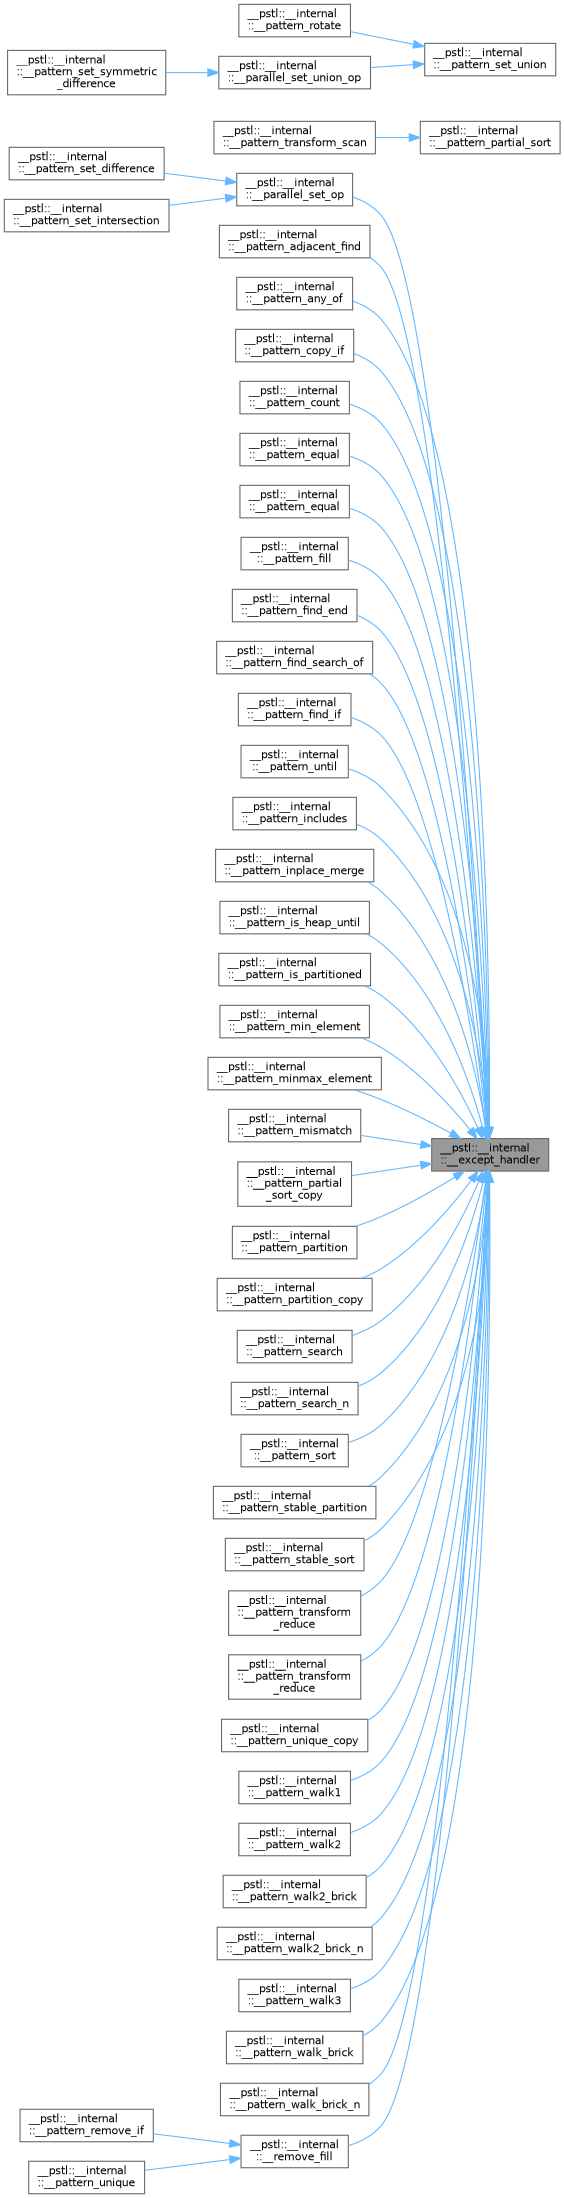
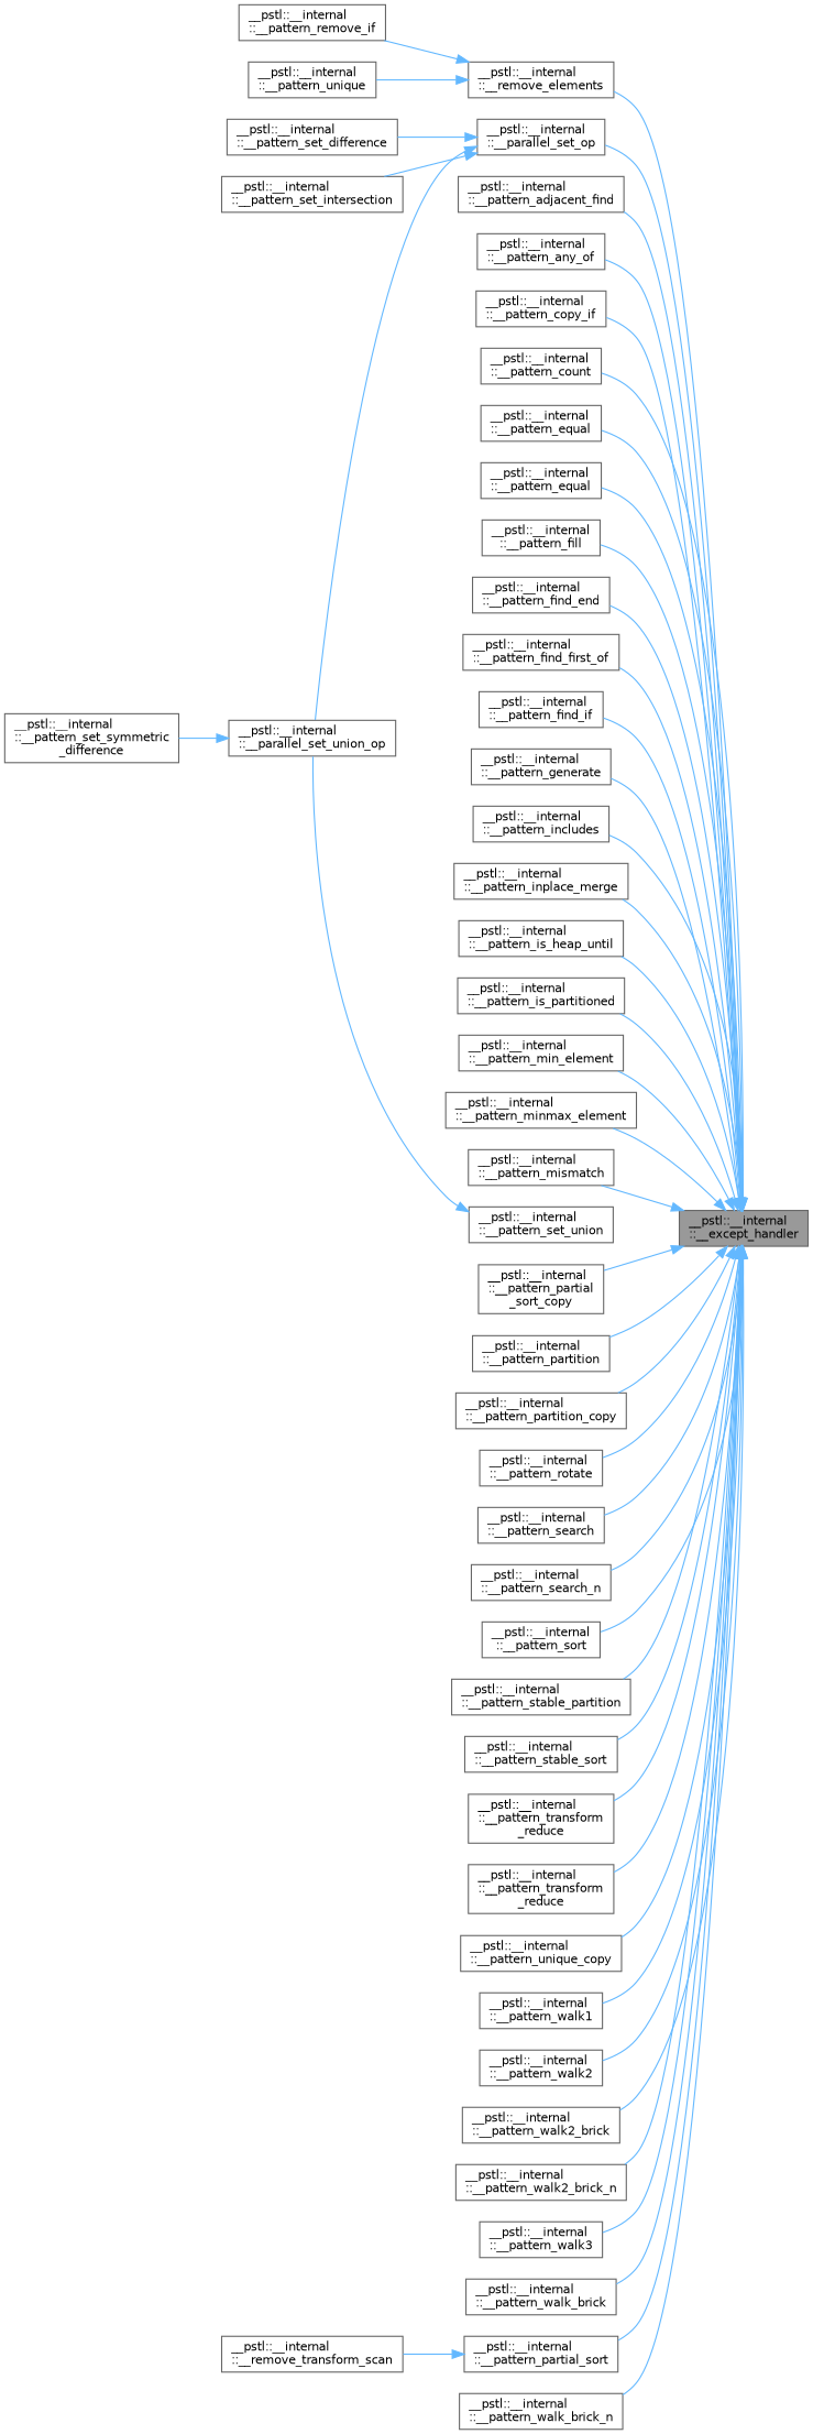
  digraph {
    rankdir=RL
    node [color=grey40 fillcolor=white fontname=Helvetica fontsize=10 shape=box style=filled]
    edge [color=steelblue1 dir=back fontname=Helvetica fontsize=10 labelfontname=Helvetica labelfontsize=10 style=solid]
    n1 [color=gray40 fillcolor=grey60 fontcolor=black height=0.2 label="__pstl::__internal\l::__except_handler" width=0.4]
    n2 [height=0.2 label="__pstl::__internal\l::__parallel_set_op" width=0.4]
    n3 [height=0.2 label="__pstl::__internal\l::__pattern_adjacent_find" width=0.4]
    n4 [height=0.2 label="__pstl::__internal\l::__pattern_any_of" width=0.4]
    n5 [height=0.2 label="__pstl::__internal\l::__pattern_copy_if" width=0.4]
    n6 [height=0.2 label="__pstl::__internal\l::__pattern_count" width=0.4]
    n7 [height=0.2 label="__pstl::__internal\l::__pattern_equal" width=0.4]
    n8 [height=0.2 label="__pstl::__internal\l::__pattern_equal" width=0.4]
    n9 [height=0.2 label="__pstl::__internal\l::__pattern_fill" width=0.4]
    n10 [height=0.2 label="__pstl::__internal\l::__pattern_find_end" width=0.4]
-   n11 [height=0.2 label="__pstl::__internal\l::__pattern_find_search_of" width=0.4]
+   n11 [height=0.2 label="__pstl::__internal\l::__pattern_find_first_of" width=0.4]
    n12 [height=0.2 label="__pstl::__internal\l::__pattern_find_if" width=0.4]
-   n13 [height=0.2 label="__pstl::__internal\l::__pattern_until" width=0.4]
+   n13 [height=0.2 label="__pstl::__internal\l::__pattern_generate" width=0.4]
    n14 [height=0.2 label="__pstl::__internal\l::__pattern_includes" width=0.4]
    n15 [height=0.2 label="__pstl::__internal\l::__pattern_inplace_merge" width=0.4]
    n16 [height=0.2 label="__pstl::__internal\l::__pattern_is_heap_until" width=0.4]
    n17 [height=0.2 label="__pstl::__internal\l::__pattern_is_partitioned" width=0.4]
    n18 [height=0.2 label="__pstl::__internal\l::__pattern_min_element" width=0.4]
    n19 [height=0.2 label="__pstl::__internal\l::__pattern_minmax_element" width=0.4]
    n20 [height=0.2 label="__pstl::__internal\l::__pattern_mismatch" width=0.4]
    n21 [height=0.2 label="__pstl::__internal\l::__pattern_partial_sort" width=0.4]
    n22 [height=0.2 label="__pstl::__internal\l::__pattern_partial\l_sort_copy" width=0.4]
    n23 [height=0.2 label="__pstl::__internal\l::__pattern_partition" width=0.4]
    n24 [height=0.2 label="__pstl::__internal\l::__pattern_partition_copy" width=0.4]
    n25 [height=0.2 label="__pstl::__internal\l::__pattern_rotate" width=0.4]
    n26 [height=0.2 label="__pstl::__internal\l::__pattern_search" width=0.4]
    n27 [height=0.2 label="__pstl::__internal\l::__pattern_search_n" width=0.4]
    n28 [height=0.2 label="__pstl::__internal\l::__pattern_sort" width=0.4]
    n29 [height=0.2 label="__pstl::__internal\l::__pattern_stable_partition" width=0.4]
    n30 [height=0.2 label="__pstl::__internal\l::__pattern_stable_sort" width=0.4]
    n31 [height=0.2 label="__pstl::__internal\l::__pattern_transform\l_reduce" width=0.4]
    n32 [height=0.2 label="__pstl::__internal\l::__pattern_transform\l_reduce" width=0.4]
    n33 [height=0.2 label="__pstl::__internal\l::__pattern_unique_copy" width=0.4]
    n34 [height=0.2 label="__pstl::__internal\l::__pattern_walk1" width=0.4]
    n35 [height=0.2 label="__pstl::__internal\l::__pattern_walk2" width=0.4]
    n36 [height=0.2 label="__pstl::__internal\l::__pattern_walk2_brick" width=0.4]
    n37 [height=0.2 label="__pstl::__internal\l::__pattern_walk2_brick_n" width=0.4]
    n38 [height=0.2 label="__pstl::__internal\l::__pattern_walk3" width=0.4]
    n39 [height=0.2 label="__pstl::__internal\l::__pattern_walk_brick" width=0.4]
    n40 [height=0.2 label="__pstl::__internal\l::__pattern_walk_brick_n" width=0.4]
-   n41 [height=0.2 label="__pstl::__internal\l::__remove_fill" width=0.4]
+   n41 [height=0.2 label="__pstl::__internal\l::__remove_elements" width=0.4]
    n42 [height=0.2 label="__pstl::__internal\l::__parallel_set_union_op" width=0.4]
    n43 [height=0.2 label="__pstl::__internal\l::__pattern_set_difference" width=0.4]
    n44 [height=0.2 label="__pstl::__internal\l::__pattern_set_intersection" width=0.4]
-   n45 [height=0.2 label="__pstl::__internal\l::__pattern_transform_scan" width=0.4]
+   n45 [height=0.2 label="__pstl::__internal\l::__remove_transform_scan" width=0.4]
    n46 [height=0.2 label="__pstl::__internal\l::__pattern_remove_if" width=0.4]
    n47 [height=0.2 label="__pstl::__internal\l::__pattern_unique" width=0.4]
    n48 [height=0.2 label="__pstl::__internal\l::__pattern_set_symmetric\l_difference" width=0.4]
    n49 [height=0.2 label="__pstl::__internal\l::__pattern_set_union" width=0.4]
    n1 -> n2
    n1 -> n3
    n1 -> n4
    n1 -> n5
    n1 -> n6
    n1 -> n7
    n1 -> n8
    n1 -> n9
    n1 -> n10
    n1 -> n11
    n1 -> n12
    n1 -> n13
    n1 -> n14
    n1 -> n15
    n1 -> n16
    n1 -> n17
    n1 -> n18
    n1 -> n19
    n1 -> n20
+   n1 -> n21
    n1 -> n22
    n1 -> n23
    n1 -> n24
-   n49 -> n25
+   n1 -> n25
    n1 -> n26
    n1 -> n27
    n1 -> n28
    n1 -> n29
    n1 -> n30
    n1 -> n31
    n1 -> n32
    n1 -> n33
    n1 -> n34
    n1 -> n35
    n1 -> n36
    n1 -> n37
    n1 -> n38
    n1 -> n39
    n1 -> n40
    n1 -> n41
+   n2 -> n42
    n2 -> n43
    n2 -> n44
    n21 -> n45
    n41 -> n46
    n41 -> n47
    n42 -> n48
    n49 -> n42
  }
